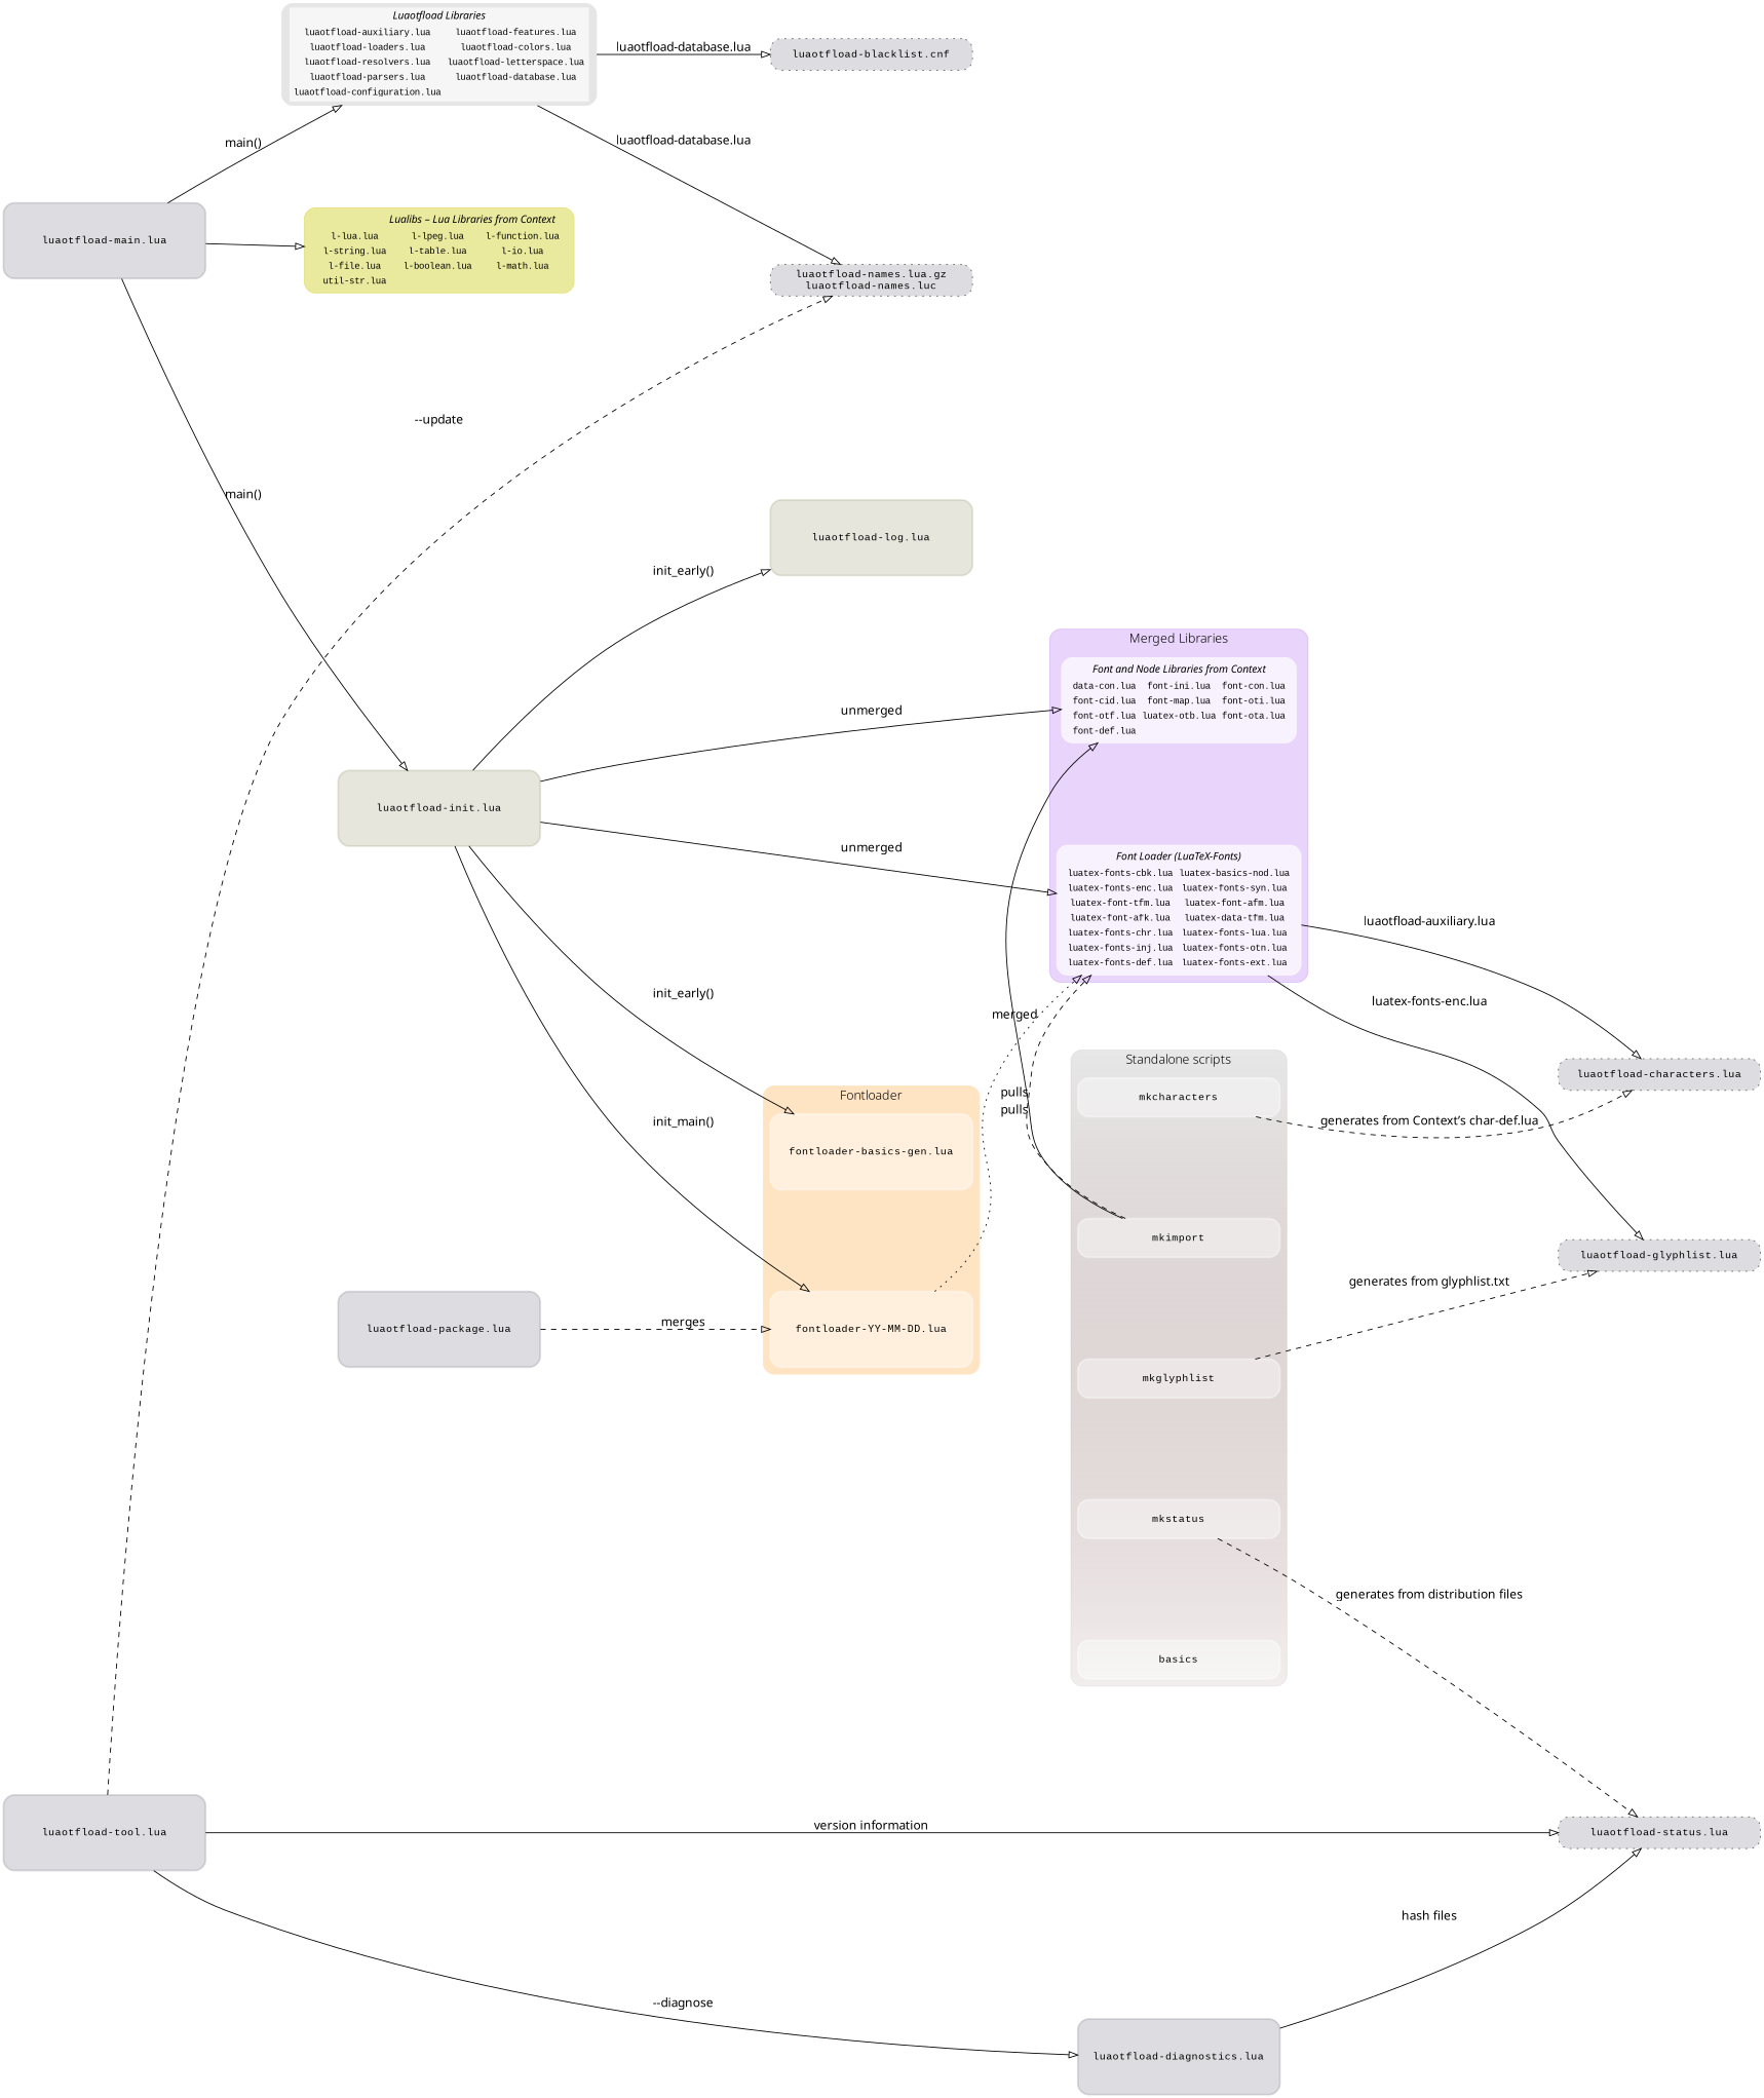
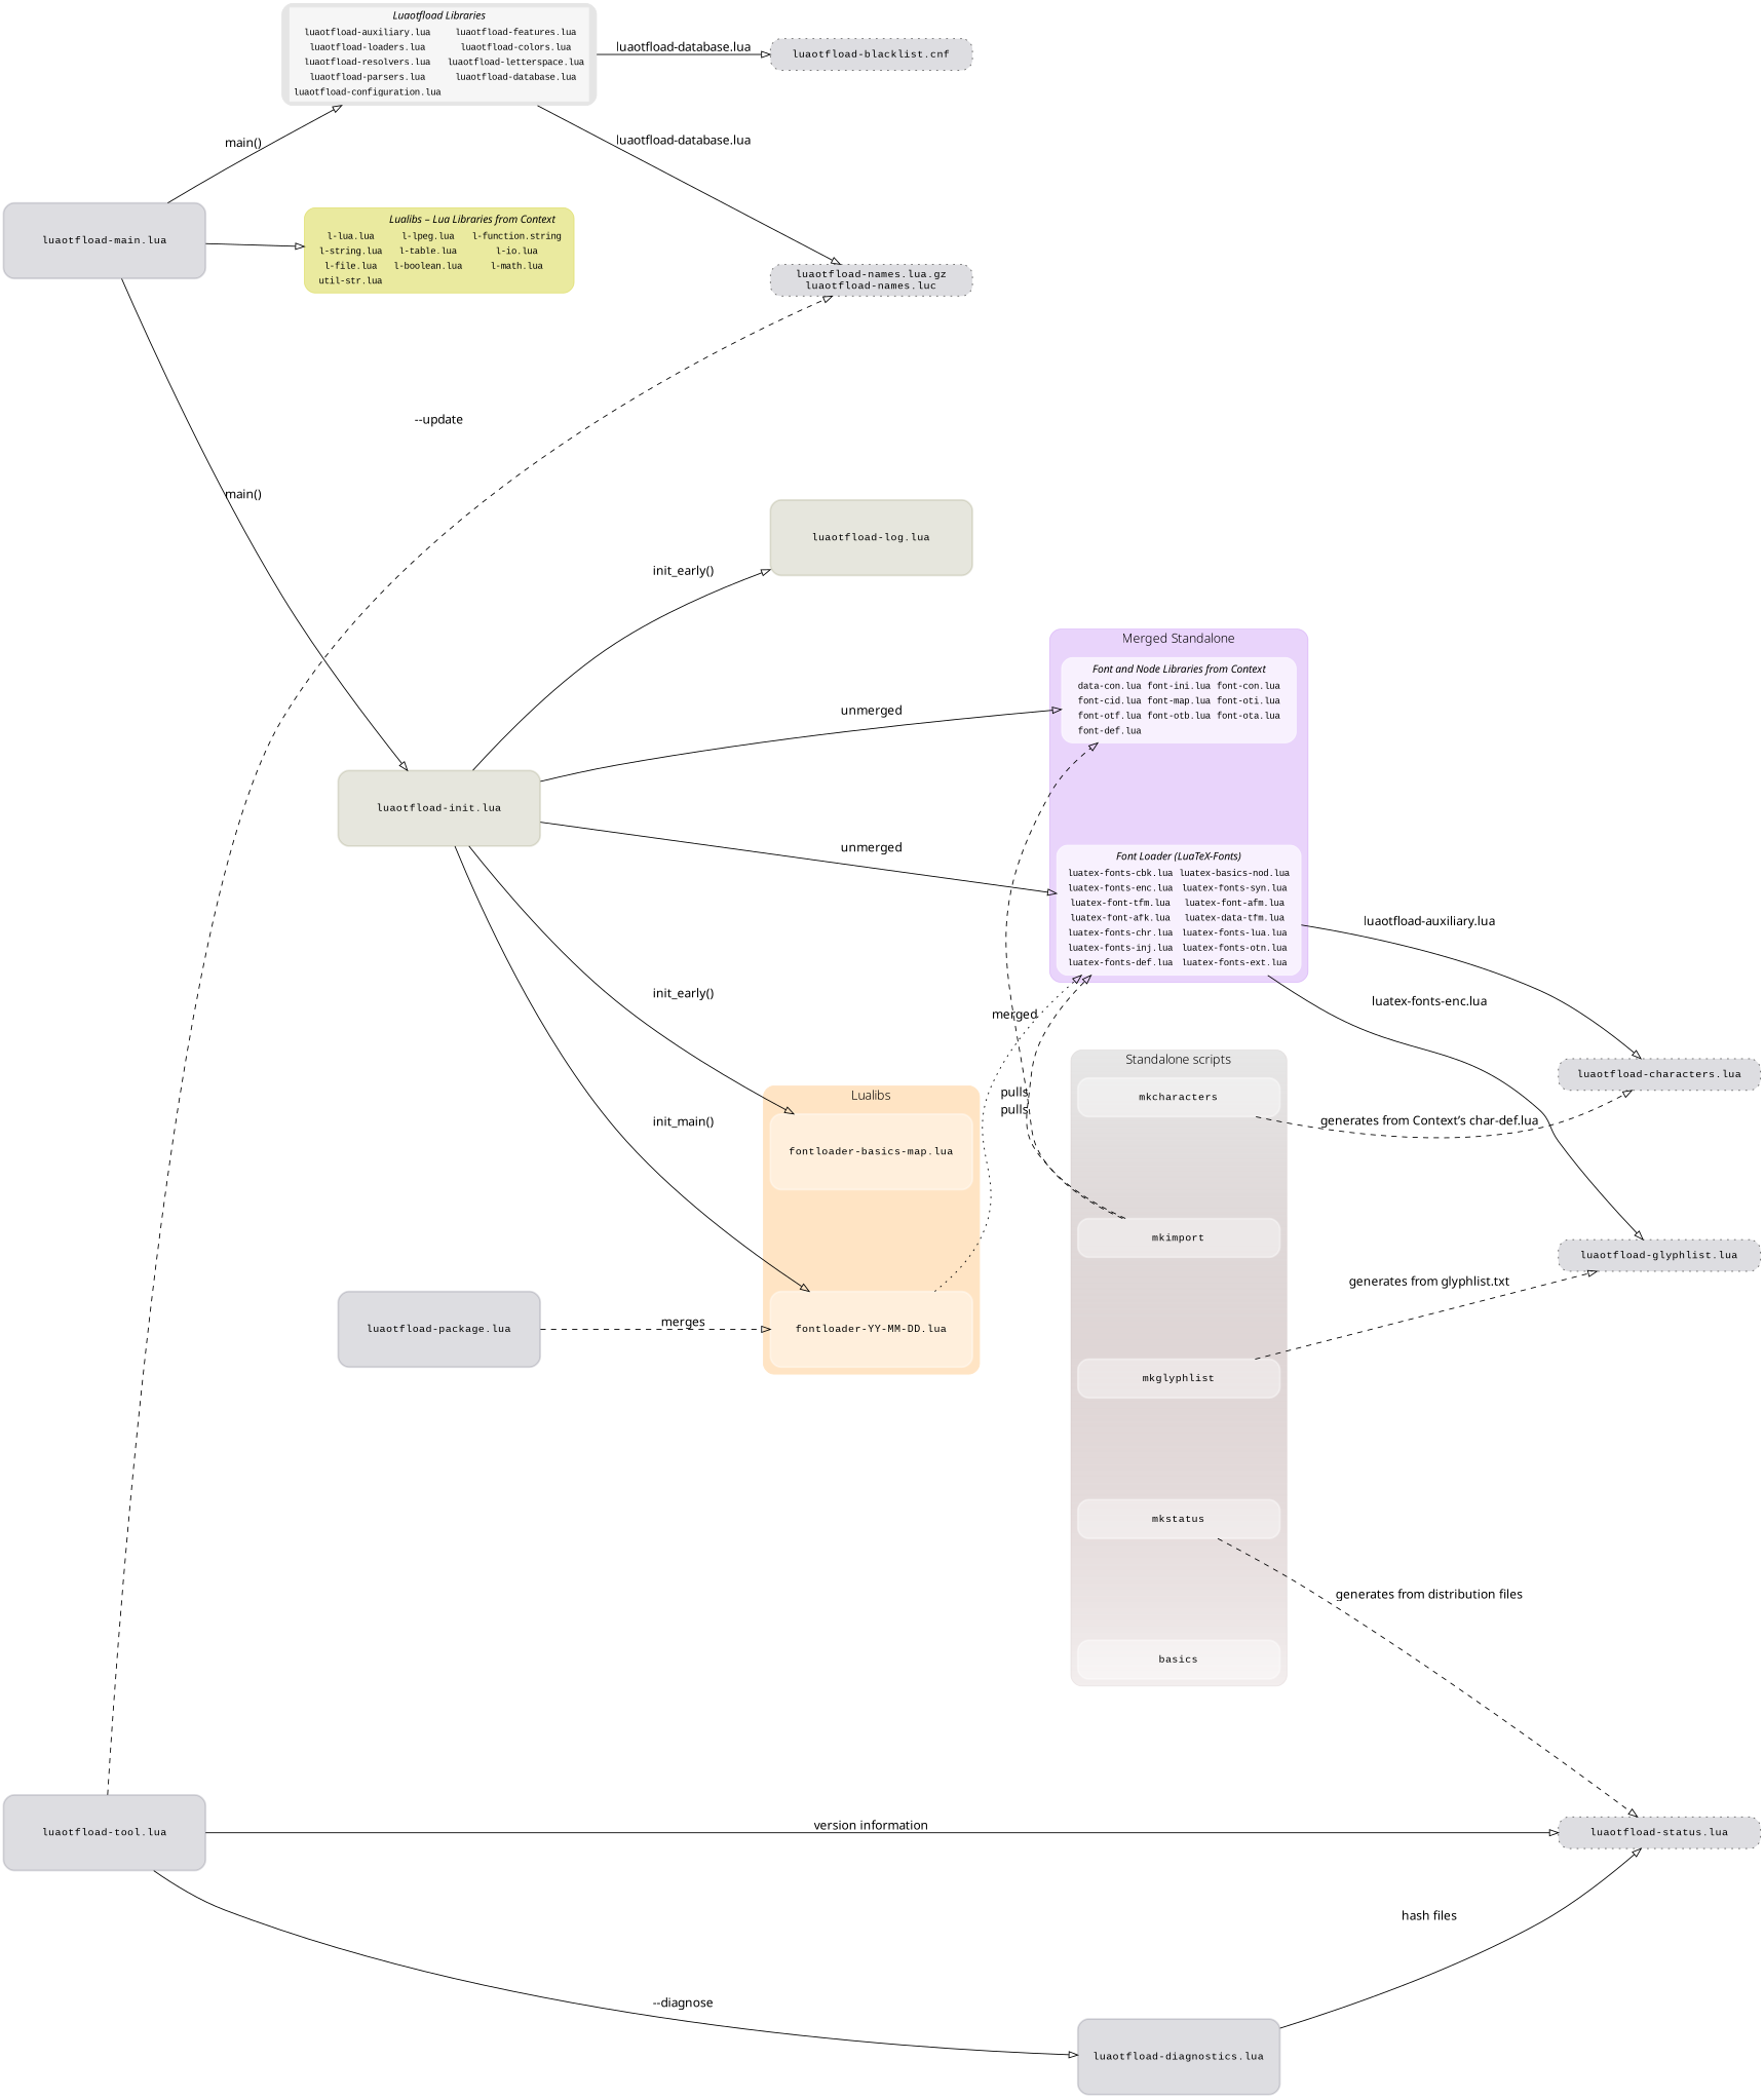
  strict digraph {
    compound=true
    fontname="Iwona Light Regular"
    fontsize=14.4
    labelfontname="Iwona Medium Regular"
    nodesep=1.618
    rankdir=LR
    ranksep=0.618
    node [color="#FFFFFF66" fontname="Liberation Mono" fontsize=12 penwidth=2 shape=rect style="filled,rounded"]
    edge [arrowhead=onormal fontname="Iwona Cond Regular" penwidth=1.0 style=solid]
    n1 [color="#01012222" height="1.2cm" label="luaotfload-tool.lua" width="3.2cm"]
    n2 [color="#01012222" height="1.2cm" label="luaotfload-main.lua" width="3.2cm"]
    n3 [color="#FFFFFFAA" fontsize=10 label=<             <table border="0">                 <th> <td colspan="2"> <font point-size="12" face="Iwona Italic">Font Loader (LuaTeX-Fonts)</font> </td> </th>                 <tr> <td>luatex-fonts-cbk.lua</td>  <td>luatex-basics-nod.lua</td> </tr>                 <tr> <td>luatex-fonts-enc.lua</td>  <td>luatex-fonts-syn.lua</td>  </tr>                 <tr> <td>luatex-font-tfm.lua</td>   <td>luatex-font-afm.lua</td>   </tr>                 <tr> <td>luatex-font-afk.lua</td>   <td>luatex-data-tfm.lua</td>  </tr>                 <tr> <td>luatex-fonts-chr.lua</td>  <td>luatex-fonts-lua.lua</td>  </tr>                 <tr> <td>luatex-fonts-inj.lua</td>  <td>luatex-fonts-otn.lua</td>  </tr>                 <tr> <td>luatex-fonts-def.lua</td>  <td>luatex-fonts-ext.lua</td>  </tr>             </table>         > shape=box penwidth=""]
-   n4 [color="#FFFFFFAA" fontsize=10 label=<             <table border="0">                 <th> <td colspan="3"> <font point-size="12" face="Iwona Italic"> Font and Node Libraries from Context </font> </td> </th>                 <tr> <td>data-con.lua</td> <td>font-ini.lua</td> <td>font-con.lua</td> </tr>                 <tr> <td>font-cid.lua</td> <td>font-map.lua</td> <td>font-oti.lua</td> </tr>                 <tr> <td>font-otf.lua</td> <td>luatex-otb.lua</td> <td>font-ota.lua</td> </tr>                 <tr> <td>font-def.lua</td> </tr>             </table>         > shape=box penwidth=""]
+   n4 [color="#FFFFFFAA" fontsize=10 label=<             <table border="0">                 <th> <td colspan="3"> <font point-size="12" face="Iwona Italic"> Font and Node Libraries from Context </font> </td> </th>                 <tr> <td>data-con.lua</td> <td>font-ini.lua</td> <td>font-con.lua</td> </tr>                 <tr> <td>font-cid.lua</td> <td>font-map.lua</td> <td>font-oti.lua</td> </tr>                 <tr> <td>font-otf.lua</td> <td>font-otb.lua</td> <td>font-ota.lua</td> </tr>                 <tr> <td>font-def.lua</td> </tr>             </table>         > shape=box penwidth=""]
    n5 [height="0.618cm" label=mkstatus width="3.2cm"]
    n6 [height="0.618cm" label=mkglyphlist width="3.2cm"]
    n7 [height="0.618cm" label=mkcharacters width="3.2cm"]
    n8 [height="0.618cm" label=mkimport width="3.2cm"]
    n9 [height="0.618cm" label=basics width="3.2cm"]
    n10 [height="1.2cm" label="fontloader-YY-MM-DD.lua" width="3.2cm"]
-   n11 [height="1.2cm" label="fontloader-basics-gen.lua" width="3.2cm"]
+   n11 [height="1.2cm" label="fontloader-basics-map.lua" width="3.2cm"]
    n12 [color=grey40 fillcolor="#01012222" label="luaotfload-names.lua.gz\nluaotfload-names.luc" style="filled,dotted,rounded" width="3.2cm" penwidth=""]
    n13 [color="#01012222" height="1.2cm" label="luaotfload-diagnostics.lua" width="3.2cm"]
    n14 [color=grey40 fillcolor="#01012222" label="luaotfload-status.lua" style="filled,dotted,rounded" width="3.2cm" penwidth=""]
-   n15 [color="#CCCC1166" fontsize=10 label=<             <table border="0">                 <th> <td colspan="3"> <font point-size="12" face="Iwona Italic">                         Lualibs &ndash; Lua Libraries from Context</font> </td> </th>                 <tr> <td>l-lua.lua</td>     <td>l-lpeg.lua</td>    <td>l-function.lua</td>  </tr>                 <tr> <td>l-string.lua</td>  <td>l-table.lua</td>   <td>l-io.lua</td>        </tr>                 <tr> <td>l-file.lua</td>    <td>l-boolean.lua</td> <td>l-math.lua</td>      </tr>                 <tr> <td>util-str.lua</td>                                                  </tr>             </table>         > shape=box penwidth=""]
+   n15 [color="#CCCC1166" fontsize=10 label=<             <table border="0">                 <th> <td colspan="3"> <font point-size="12" face="Iwona Italic">                         Lualibs &ndash; Lua Libraries from Context</font> </td> </th>                 <tr> <td>l-lua.lua</td>     <td>l-lpeg.lua</td>    <td>l-function.string</td>  </tr>                 <tr> <td>l-string.lua</td>  <td>l-table.lua</td>   <td>l-io.lua</td>        </tr>                 <tr> <td>l-file.lua</td>    <td>l-boolean.lua</td> <td>l-math.lua</td>      </tr>                 <tr> <td>util-str.lua</td>                                                  </tr>             </table>         > shape=box penwidth=""]
    n16 [color="#44440122" height="1.2cm" label="luaotfload-init.lua" width="3.2cm"]
    n17 [color=grey90 fontsize=10 label=<             <table cellborder="0" bgcolor="#FFFFFFAA">                 <th> <td colspan="2"> <font point-size="12" face="Iwona Italic">Luaotfload Libraries</font> </td> </th>                 <tr> <td>luaotfload-auxiliary.lua</td>    <td>luaotfload-features.lua</td>      </tr>                 <tr> <td>luaotfload-loaders.lua</td>      <td>luaotfload-colors.lua</td>        </tr>                 <tr> <td>luaotfload-resolvers.lua</td>    <td>luaotfload-letterspace.lua</td>   </tr>                 <tr> <td>luaotfload-parsers.lua</td>      <td>luaotfload-database.lua</td>      </tr>                 <tr> <td>luaotfload-configuration.lua</td><td></td>                             </tr>             </table>         > shape=box penwidth=""]
    n18 [color=grey40 fillcolor="#01012222" label="luaotfload-glyphlist.lua" style="filled,dotted,rounded" width="3.2cm" penwidth=""]
    n19 [color=grey40 fillcolor="#01012222" label="luaotfload-characters.lua" style="filled,dotted,rounded" width="3.2cm" penwidth=""]
    n20 [color="#44440122" height="1.2cm" label="luaotfload-log.lua" width="3.2cm"]
    n21 [color=grey40 fillcolor="#01012222" label="luaotfload-blacklist.cnf" style="filled,dotted,rounded" width="3.2cm" penwidth=""]
    n22 [color="#01012222" height="1.2cm" label="luaotfload-package.lua" width="3.2cm"]
    subgraph sub_1 {
      rank=same
      n1
      n2
    }
    subgraph cluster_2 {
      color="#912CEE33"
      gradientangle=0
-     label="Merged Libraries"
+     label="Merged Standalone"
      rank=same
      style="filled,rounded"
      n3
      n4
    }
    subgraph cluster_3 {
      color="#44000011:#CCCCCC77"
      gradientangle=90
      label="Standalone scripts"
      rank=same
      style="filled,rounded"
      n5
      n6
      n7
      n8
      n9
    }
    subgraph cluster_4 {
      color=bisque
      gradientangle=0
-     label=Fontloader
+     label=Lualibs
      rank=same
      style="filled,rounded"
      n10
      n11
    }
    n1 -> n12 [label="--update" style=dashed]
    n1 -> n13 [label="--diagnose" style=""]
    n1 -> n14 [label="version information" style=""]
    n2 -> n15
    n2 -> n16 [label="main()"]
    n2 -> n17 [label="main()"]
    n3 -> n18 [label="luatex-fonts-enc.lua" style=""]
    n3 -> n19 [label="luaotfload-auxiliary.lua" style=""]
    n5 -> n14 [label="generates from distribution files" style=dashed]
    n6 -> n18 [label="generates from glyphlist.txt" style=dashed]
    n7 -> n19 [label="generates from Context’s char-def.lua" style=dashed]
    n8 -> n3 [constraint=no label=pulls style=dashed]
-   n8 -> n4 [constraint=no label=pulls]
+   n8 -> n4 [constraint=no label=pulls style=dashed]
    n10 -> n3 [label=merged style=dotted]
    n13 -> n14 [label="hash files" style=""]
    n16 -> n3 [label=unmerged]
    n16 -> n4 [label=unmerged]
    n16 -> n10 [label="init_main()"]
    n16 -> n11 [label="init_early()"]
    n16 -> n20 [label="init_early()"]
    n17 -> n12 [label="luaotfload-database.lua" style=""]
    n17 -> n21 [label="luaotfload-database.lua" style=""]
    n22 -> n10 [label=merges style=dashed]
  }
